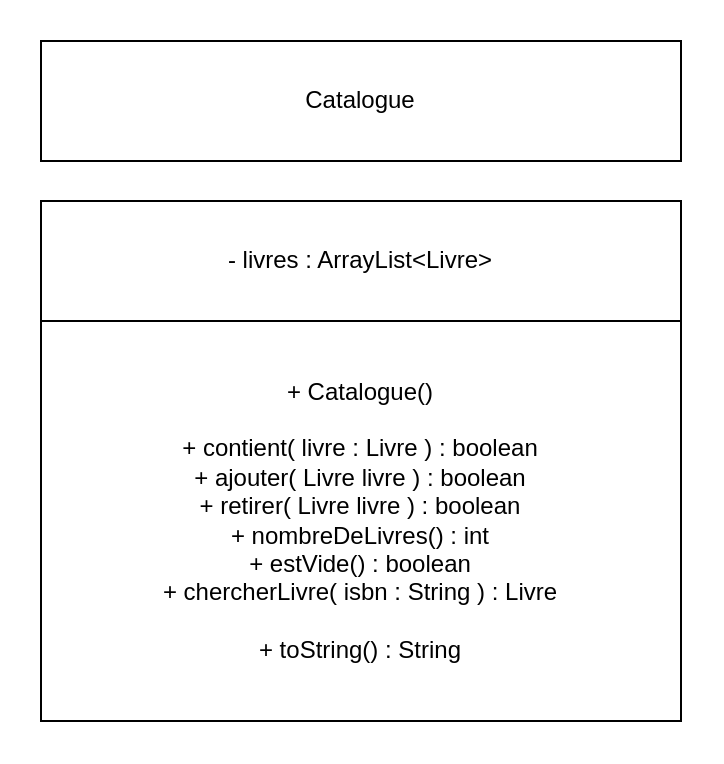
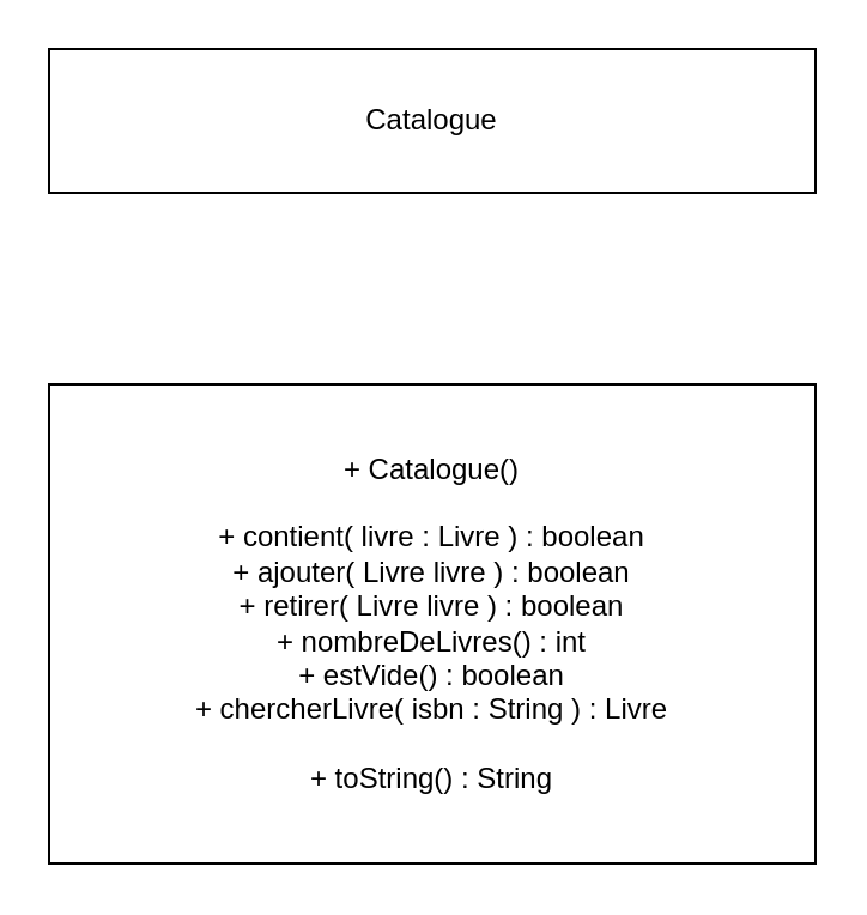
  <mxCell id="0" />
  <mxCell id="1" parent="0" />
  <mxCell id="2" value="Catalogue" style="whiteSpace=wrap;html=1;" vertex="1" parent="1"><mxGeometry x="20" y="20" width="320" height="60" as="geometry" /></mxCell>
- <mxCell id="3" value="- livres : ArrayList&amp;lt;Livre&amp;gt;" style="whiteSpace=wrap;html=1;" vertex="1" parent="1"><mxGeometry x="20" y="100" width="320" height="60" as="geometry" /></mxCell>
  <mxCell id="4" value="+ Catalogue()&lt;br&gt;&lt;br&gt;+ contient( livre : Livre ) : boolean&lt;br&gt;+ ajouter( Livre livre ) : boolean&lt;br&gt;+ retirer( Livre livre ) : boolean&lt;br&gt;+ nombreDeLivres() : int&lt;br&gt;+ estVide() : boolean&lt;br&gt;+ chercherLivre( isbn : String ) : Livre&lt;br&gt;&lt;br&gt;+ toString() : String" style="whiteSpace=wrap;html=1;" vertex="1" parent="1"><mxGeometry x="20" y="160" width="320" height="200" as="geometry" /></mxCell>
